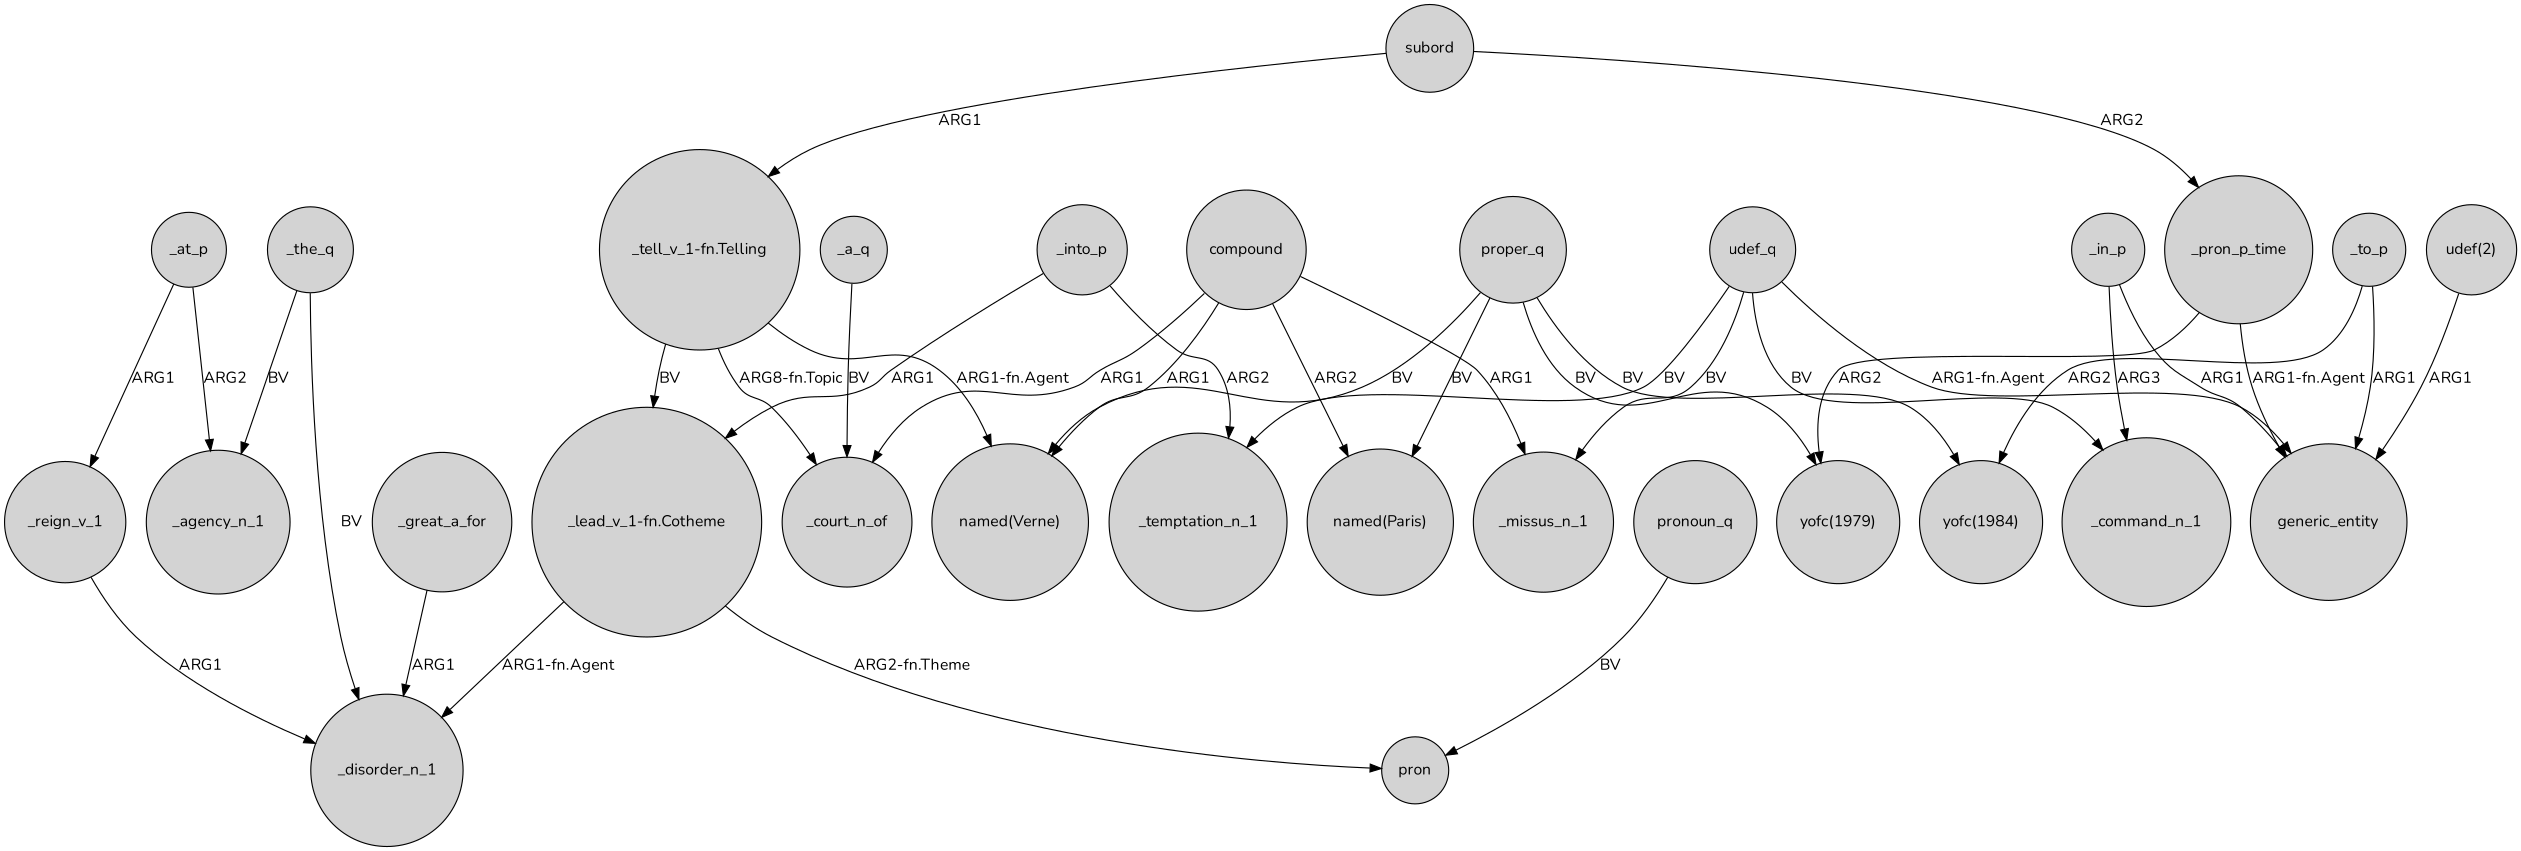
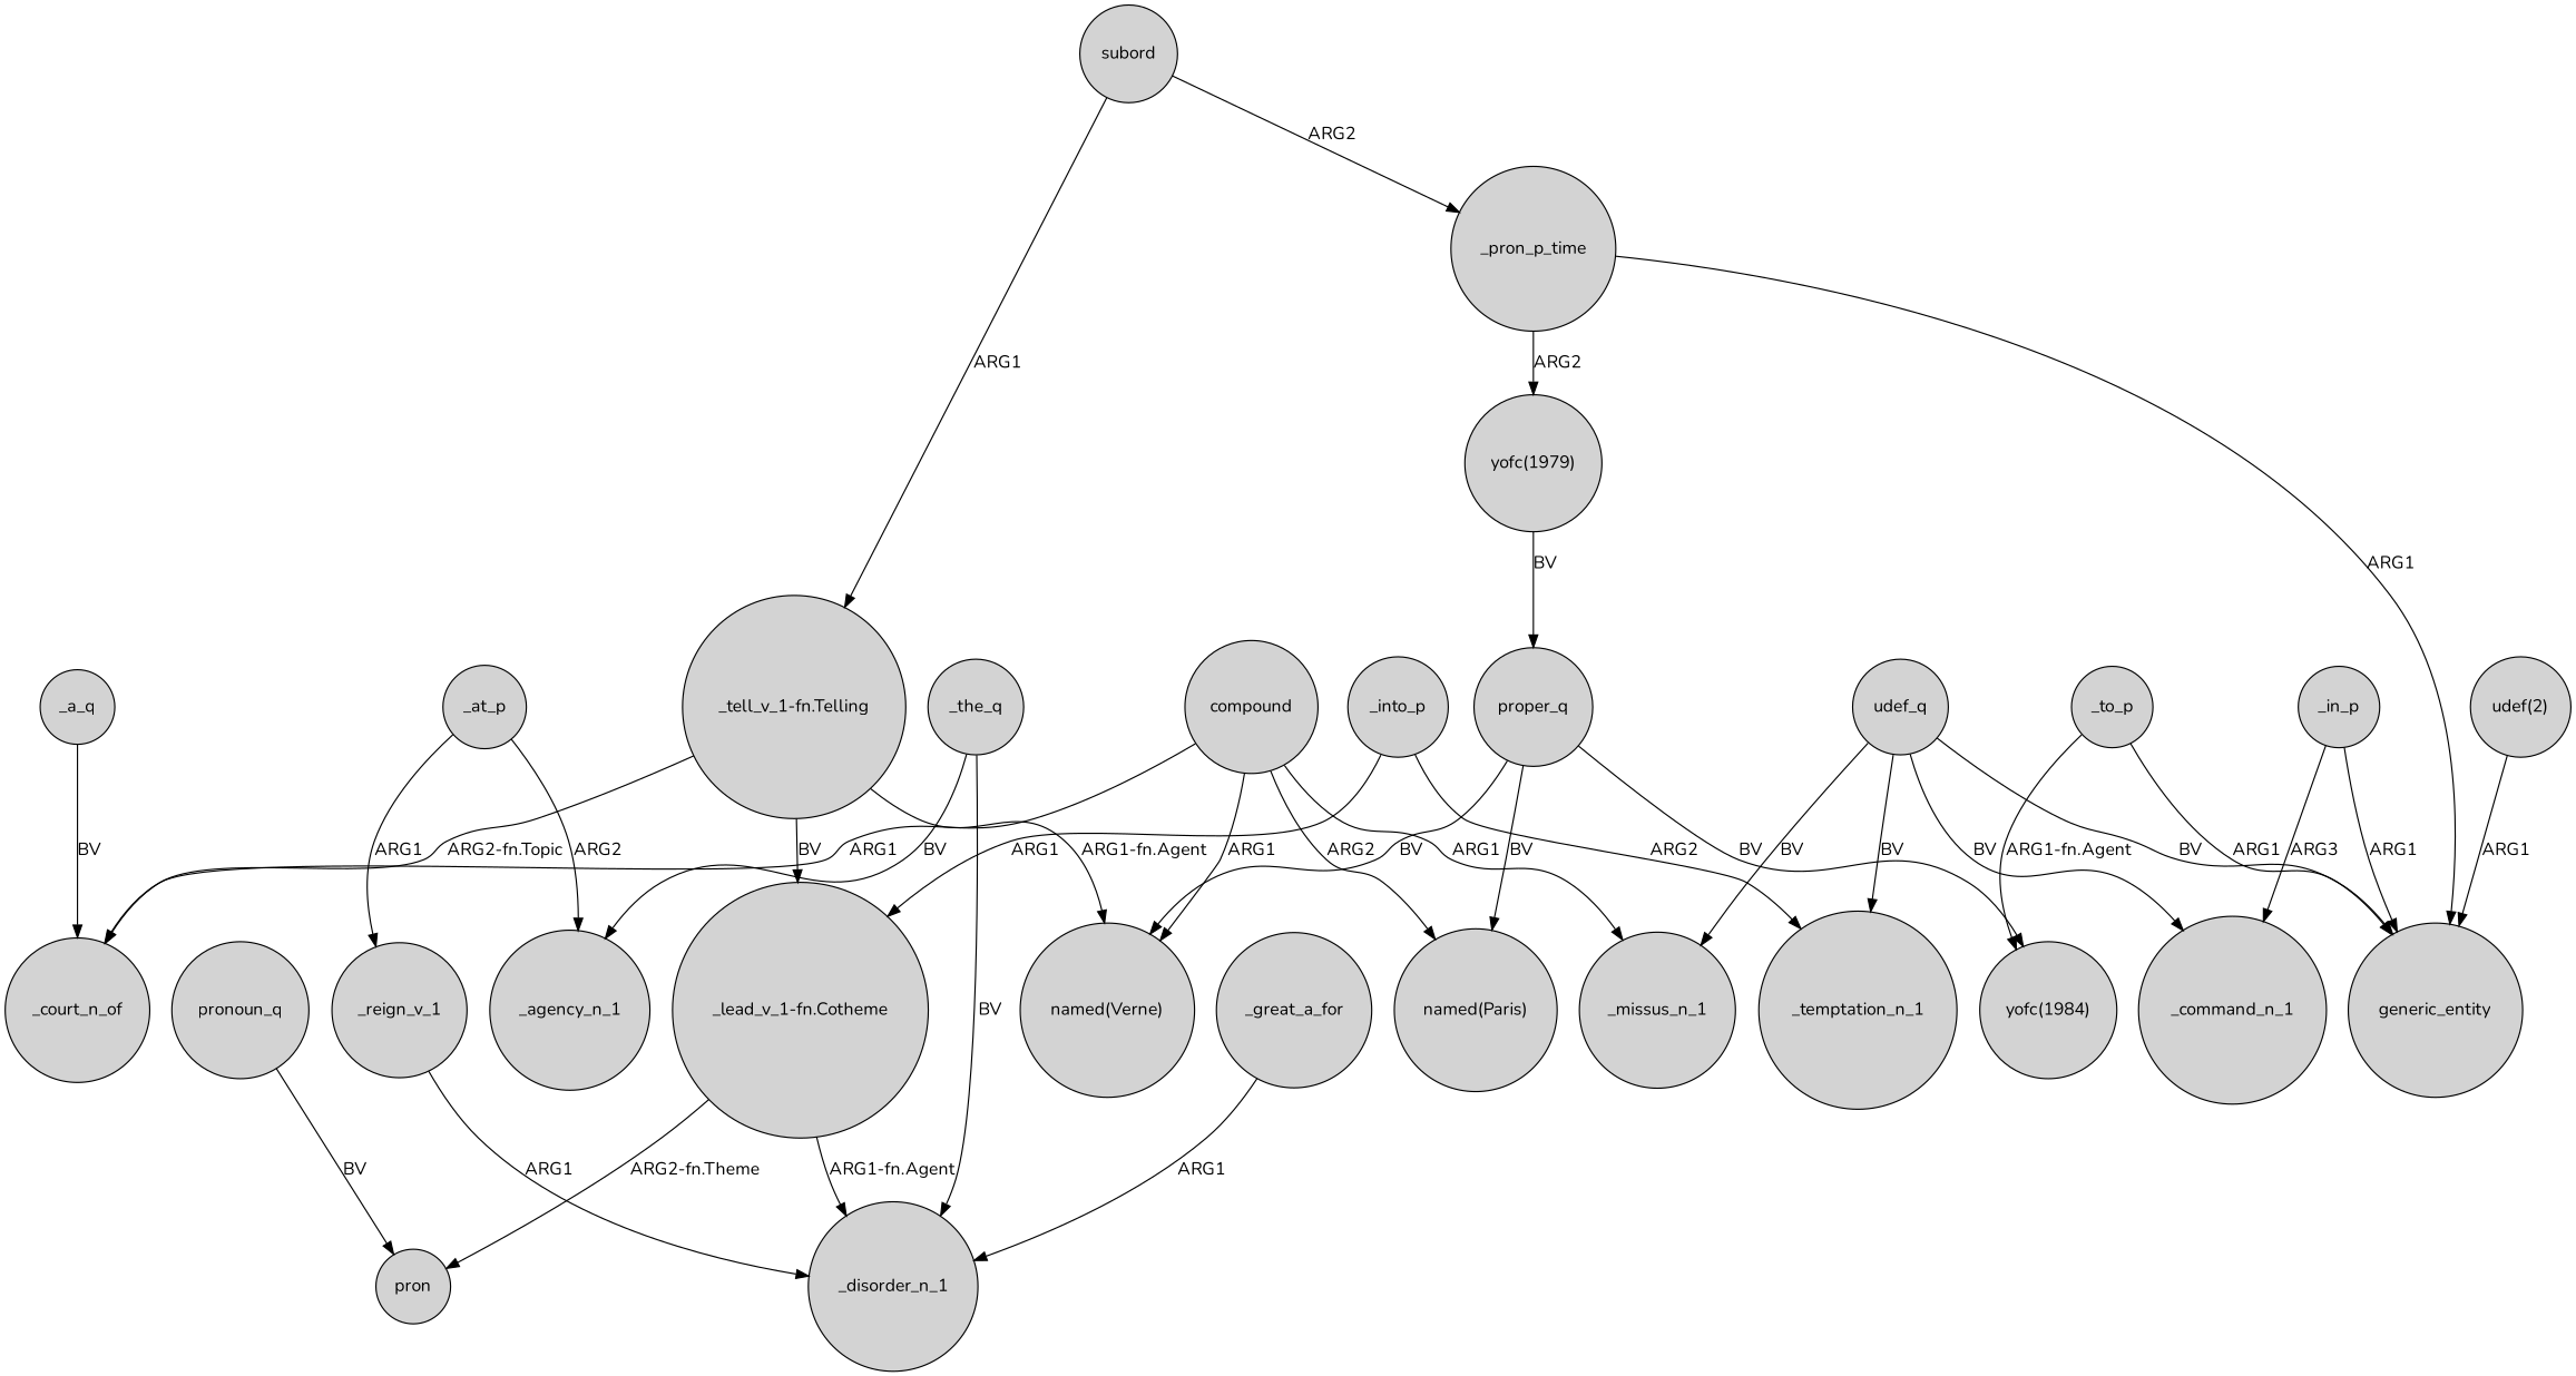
  digraph {
    fontname=Nunito
    node [fontname=Nunito shape=circle style=filled]
    edge [fontname=Nunito]
    compound
    "named(Verne)"
    _court_n_of
    _missus_n_1
    "named(Paris)"
    _the_q
    _agency_n_1
    _disorder_n_1
    udef_q
    _command_n_1
    generic_entity
    _temptation_n_1
    _into_p
    "_lead_v_1-fn.Cotheme"
    pron
    "_tell_v_1-fn.Telling"
    proper_q
    "yofc(1984)"
    "yofc(1979)"
    subord
    n21 [label=_pron_p_time]
    _reign_v_1
    _to_p
    _at_p
    _in_p
    pronoun_q
    n27 [label="udef(2)"]
    _a_q
    _great_a_for
    compound -> "named(Verne)" [label=ARG1]
    compound -> _court_n_of [label=ARG1]
    compound -> _missus_n_1 [label=ARG1]
    compound -> "named(Paris)" [label=ARG2]
    _the_q -> _agency_n_1 [label=BV]
    _the_q -> _disorder_n_1 [label=BV]
    udef_q -> _missus_n_1 [label=BV]
    udef_q -> _command_n_1 [label=BV]
-   udef_q -> generic_entity [label="ARG1-fn.Agent"]
+   udef_q -> generic_entity [label=BV]
    udef_q -> _temptation_n_1 [label=BV]
    _into_p -> _temptation_n_1 [label=ARG2]
    _into_p -> "_lead_v_1-fn.Cotheme" [label=ARG1]
    "_lead_v_1-fn.Cotheme" -> _disorder_n_1 [label="ARG1-fn.Agent"]
    "_lead_v_1-fn.Cotheme" -> pron [label="ARG2-fn.Theme"]
    "_tell_v_1-fn.Telling" -> "named(Verne)" [label="ARG1-fn.Agent"]
-   "_tell_v_1-fn.Telling" -> _court_n_of [label="ARG8-fn.Topic"]
+   "_tell_v_1-fn.Telling" -> _court_n_of [label="ARG2-fn.Topic"]
    "_tell_v_1-fn.Telling" -> "_lead_v_1-fn.Cotheme" [label=BV]
    proper_q -> "named(Verne)" [label=BV]
    proper_q -> "named(Paris)" [label=BV]
    proper_q -> "yofc(1984)" [label=BV]
-   proper_q -> "yofc(1979)" [label=BV]
+   "yofc(1979)" -> proper_q [label=BV]
    subord -> "_tell_v_1-fn.Telling" [label=ARG1]
    subord -> n21 [label=ARG2]
-   n21 -> generic_entity [label="ARG1-fn.Agent"]
+   n21 -> generic_entity [label=ARG1]
    n21 -> "yofc(1979)" [label=ARG2]
    _reign_v_1 -> _disorder_n_1 [label=ARG1]
    _to_p -> generic_entity [label=ARG1]
-   _to_p -> "yofc(1984)" [label=ARG2]
+   _to_p -> "yofc(1984)" [label="ARG1-fn.Agent"]
    _at_p -> _agency_n_1 [label=ARG2]
    _at_p -> _reign_v_1 [label=ARG1]
    _in_p -> _command_n_1 [label=ARG3]
    _in_p -> generic_entity [label=ARG1]
    pronoun_q -> pron [label=BV]
    n27 -> generic_entity [label=ARG1]
    _a_q -> _court_n_of [label=BV]
    _great_a_for -> _disorder_n_1 [label=ARG1]
  }
